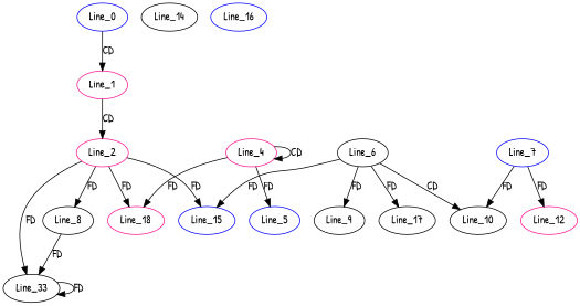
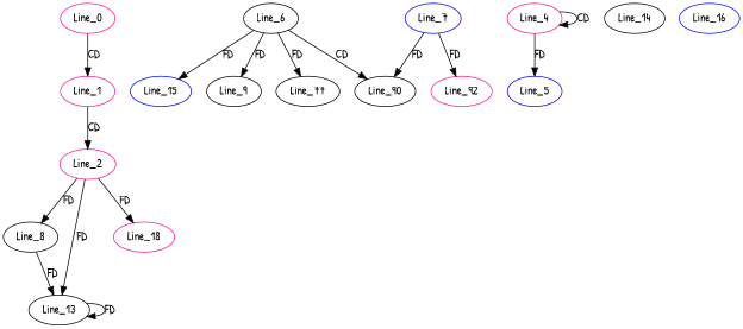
  digraph {
    fontname="Patrick Hand"
    node [color=black fontname="Patrick Hand"]
    edge [fontname="Patrick Hand"]
-   Line_0 [color=blue]
+   Line_0 [color=deeppink]
    Line_1 [color=deeppink]
    Line_2 [color=deeppink]
    Line_8
-   Line_13 [label=Line_33]
+   Line_13
    Line_15 [color=blue]
    Line_18 [color=deeppink]
    Line_4 [color=deeppink]
    Line_5 [color=blue]
    Line_6
    Line_9
-   Line_10
-   Line_17
+   Line_10 [label=Line_90]
+   Line_17 [label=Line_77]
    Line_7 [color=blue]
-   Line_12 [color=deeppink]
+   Line_12 [color=deeppink label=Line_92]
    Line_14
    Line_16 [color=blue]
    Line_0 -> Line_1 [label=CD]
    Line_1 -> Line_2 [label=CD]
    Line_2 -> Line_8 [label=FD]
    Line_2 -> Line_13 [label=FD]
-   Line_2 -> Line_15 [label=FD]
    Line_2 -> Line_18 [label=FD]
    Line_8 -> Line_13 [label=FD]
    Line_13 -> Line_13 [label=FD]
-   Line_4 -> Line_18 [label=FD]
    Line_4 -> Line_4 [label=CD]
    Line_4 -> Line_5 [label=FD]
    Line_6 -> Line_15 [label=FD]
    Line_6 -> Line_9 [label=FD]
    Line_6 -> Line_10 [label=CD]
    Line_6 -> Line_17 [label=FD]
    Line_7 -> Line_10 [label=FD]
    Line_7 -> Line_12 [label=FD]
  }
